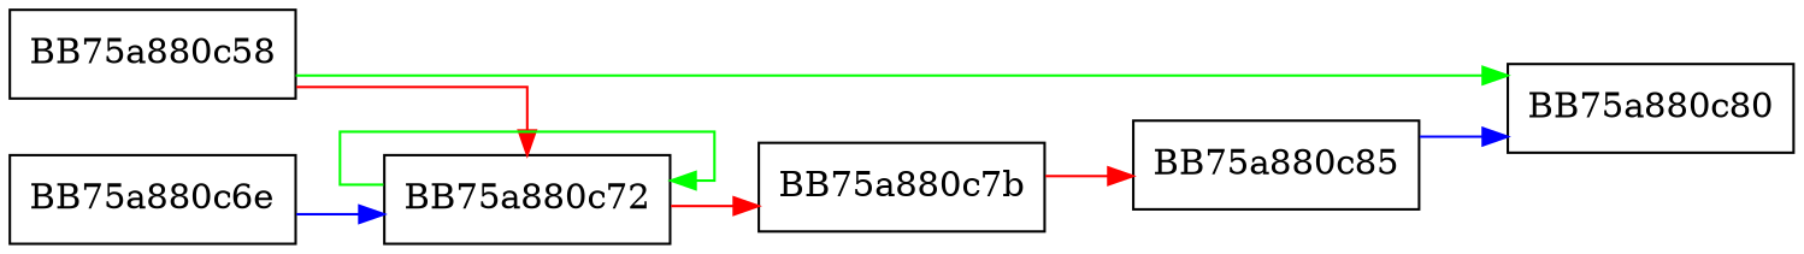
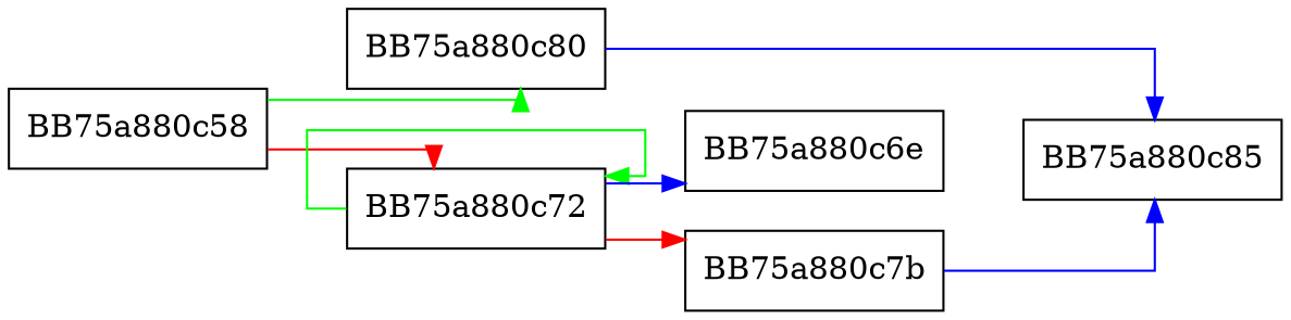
  digraph {
    rankdir=LR
    splines=ortho
    node [shape=box]
    edge [color=blue]
    BB75a880c58
    BB75a880c80
    BB75a880c72
    BB75a880c85
    BB75a880c6e
    BB75a880c7b
    BB75a880c58 -> BB75a880c80 [color=green]
    BB75a880c58 -> BB75a880c72 [color=red]
-   BB75a880c85 -> BB75a880c80
+   BB75a880c80 -> BB75a880c85
    BB75a880c72 -> BB75a880c72 [color=green]
    BB75a880c72 -> BB75a880c7b [color=red]
-   BB75a880c6e -> BB75a880c72
-   BB75a880c7b -> BB75a880c85 [color=red]
+   BB75a880c72 -> BB75a880c6e
+   BB75a880c7b -> BB75a880c85
  }
